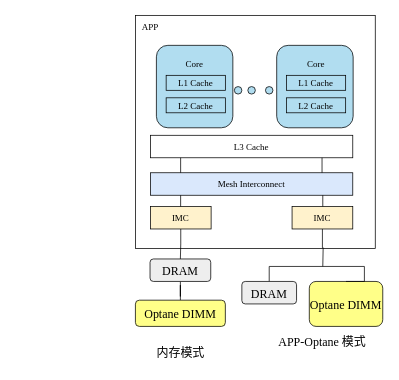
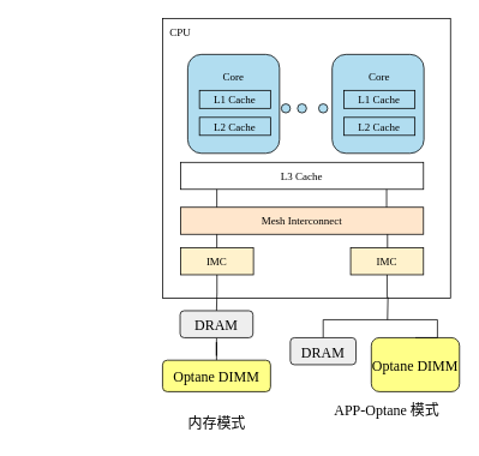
  <mxCell id="0" />
  <mxCell id="1" parent="0" />
  <mxCell id="2" value="" style="rounded=0;strokeColor=#000000;fontFamily=Times New Roman;" parent="1" vertex="1"><mxGeometry x="180" y="20" width="320" height="311" as="geometry" /></mxCell>
  <mxCell id="3" value="" style="rounded=1;fillColor=#b1ddf0;strokeColor=#000000;fontFamily=Times New Roman;" parent="1" vertex="1"><mxGeometry x="208" y="60" width="102" height="110" as="geometry" /></mxCell>
  <mxCell id="4" value="Core" style="text;strokeColor=none;fillColor=none;align=center;verticalAlign=middle;rounded=0;fontFamily=Times New Roman;" parent="1" vertex="1"><mxGeometry x="229" y="70" width="60" height="30" as="geometry" /></mxCell>
  <mxCell id="5" value="L1 Cache" style="rounded=0;fillColor=#b1ddf0;strokeColor=#000000;fontFamily=Times New Roman;" parent="1" vertex="1"><mxGeometry x="221" y="100" width="79" height="20" as="geometry" /></mxCell>
  <mxCell id="6" value="L2 Cache" style="rounded=0;fillColor=#b1ddf0;strokeColor=#000000;fontFamily=Times New Roman;" parent="1" vertex="1"><mxGeometry x="221" y="130" width="79" height="20" as="geometry" /></mxCell>
  <mxCell id="7" value="" style="ellipse;aspect=fixed;fontFamily=Times New Roman;" parent="1" vertex="1"><mxGeometry x="330" y="120" as="geometry" /></mxCell>
  <mxCell id="8" value="L3 Cache" style="rounded=0;fillColor=#ffffff;strokeColor=#000000;fontFamily=Times New Roman;" parent="1" vertex="1"><mxGeometry x="200" y="180" width="270" height="30" as="geometry" /></mxCell>
- <mxCell id="9" value="Mesh Interconnect" style="rounded=0;fillColor=#dae8fc;strokeColor=#000000;fontFamily=Times New Roman;" parent="1" vertex="1"><mxGeometry x="200" y="230" width="270" height="30" as="geometry" /></mxCell>
+ <mxCell id="9" value="Mesh Interconnect" style="rounded=0;fillColor=#ffe6cc;strokeColor=#000000;fontFamily=Times New Roman;" parent="1" vertex="1"><mxGeometry x="200" y="230" width="270" height="30" as="geometry" /></mxCell>
  <mxCell id="10" value="" style="edgeStyle=orthogonalEdgeStyle;rounded=0;orthogonalLoop=1;jettySize=auto;exitX=0.5;exitY=1;exitDx=0;exitDy=0;entryX=0.5;entryY=0;entryDx=0;entryDy=0;fontFamily=Times New Roman;fontSize=16;endArrow=none;endFill=0;" parent="1" source="11" target="29" edge="1"><mxGeometry relative="1" as="geometry" /></mxCell>
  <mxCell id="11" value="IMC" style="rounded=0;fillColor=#fff2cc;strokeColor=#000000;fontFamily=Times New Roman;" parent="1" vertex="1"><mxGeometry x="200" y="275" width="81" height="30" as="geometry" /></mxCell>
  <mxCell id="12" value="" style="edgeStyle=orthogonalEdgeStyle;rounded=0;orthogonalLoop=1;jettySize=auto;exitX=0.5;exitY=1;exitDx=0;exitDy=0;fontFamily=Times New Roman;fontSize=16;endArrow=none;endFill=0;" parent="1" source="13" edge="1"><mxGeometry relative="1" as="geometry"><mxPoint x="430" y="355" as="targetPoint" /></mxGeometry></mxCell>
  <mxCell id="13" value="IMC" style="rounded=0;fillColor=#fff2cc;strokeColor=#000000;fontFamily=Times New Roman;" parent="1" vertex="1"><mxGeometry x="389" y="275" width="81" height="30" as="geometry" /></mxCell>
  <mxCell id="14" value="" style="endArrow=none;rounded=0;fontFamily=Times New Roman;" parent="1" edge="1"><mxGeometry width="50" height="50" relative="1" as="geometry"><mxPoint x="429" y="230" as="sourcePoint" /><mxPoint x="429" y="210" as="targetPoint" /></mxGeometry></mxCell>
- <mxCell id="15" value="APP" style="text;strokeColor=none;fillColor=none;align=center;verticalAlign=middle;rounded=0;fontFamily=Times New Roman;" parent="1" vertex="1"><mxGeometry x="170" y="20" width="60" height="30" as="geometry" /></mxCell>
+ <mxCell id="15" value="CPU" style="text;strokeColor=none;fillColor=none;align=center;verticalAlign=middle;rounded=0;fontFamily=Times New Roman;" parent="1" vertex="1"><mxGeometry x="170" y="20" width="60" height="30" as="geometry" /></mxCell>
  <mxCell id="16" value="" style="rounded=1;fillColor=#b1ddf0;strokeColor=#000000;fontFamily=Times New Roman;" parent="1" vertex="1"><mxGeometry x="368.5" y="60" width="102" height="110" as="geometry" /></mxCell>
  <mxCell id="17" value="Core" style="text;strokeColor=none;fillColor=none;align=center;verticalAlign=middle;rounded=0;fontFamily=Times New Roman;" parent="1" vertex="1"><mxGeometry x="391" y="70" width="60" height="30" as="geometry" /></mxCell>
  <mxCell id="18" value="L1 Cache" style="rounded=0;fillColor=#b1ddf0;strokeColor=#000000;fontFamily=Times New Roman;" parent="1" vertex="1"><mxGeometry x="381.5" y="100" width="79" height="20" as="geometry" /></mxCell>
  <mxCell id="19" value="L2 Cache" style="rounded=0;fillColor=#b1ddf0;strokeColor=#000000;fontFamily=Times New Roman;" parent="1" vertex="1"><mxGeometry x="381.5" y="130" width="79" height="20" as="geometry" /></mxCell>
  <mxCell id="20" value="" style="ellipse;whiteSpace=wrap;html=1;aspect=fixed;fontSize=16;" parent="1" vertex="1"><mxGeometry x="20" y="290" as="geometry" /></mxCell>
  <mxCell id="21" value="" style="ellipse;aspect=fixed;fontSize=16;fillColor=#b1ddf0;strokeColor=#000000;fontFamily=Times New Roman;" parent="1" vertex="1"><mxGeometry x="312" y="115" width="10" height="10" as="geometry" /></mxCell>
  <mxCell id="22" value="" style="ellipse;aspect=fixed;fontSize=16;fillColor=#b1ddf0;strokeColor=#000000;fontFamily=Times New Roman;" parent="1" vertex="1"><mxGeometry x="330" y="115" width="10" height="10" as="geometry" /></mxCell>
  <mxCell id="23" value="" style="ellipse;aspect=fixed;fontSize=16;fillColor=#b1ddf0;strokeColor=#000000;fontFamily=Times New Roman;" parent="1" vertex="1"><mxGeometry x="353.5" y="115" width="10" height="10" as="geometry" /></mxCell>
  <mxCell id="24" value="Optane DIMM" style="rounded=1;fontSize=16;strokeColor=#000000;fillColor=#ffff88;fontFamily=Times New Roman;" parent="1" vertex="1"><mxGeometry x="412" y="375" width="98" height="60" as="geometry" /></mxCell>
  <mxCell id="25" value="" style="edgeStyle=orthogonalEdgeStyle;rounded=0;orthogonalLoop=1;jettySize=auto;exitX=0.5;exitY=0;exitDx=0;exitDy=0;entryX=0.75;entryY=0;entryDx=0;entryDy=0;fontFamily=Times New Roman;fontSize=16;endArrow=none;endFill=0;" parent="1" source="24" target="24" edge="1"><mxGeometry relative="1" as="geometry" /></mxCell>
  <mxCell id="26" value="" style="edgeStyle=orthogonalEdgeStyle;rounded=0;orthogonalLoop=1;jettySize=auto;exitX=0.5;exitY=0;exitDx=0;exitDy=0;entryX=0.75;entryY=0;entryDx=0;entryDy=0;fontFamily=Times New Roman;fontSize=16;endArrow=none;endFill=0;" parent="1" source="27" target="24" edge="1"><mxGeometry relative="1" as="geometry" /></mxCell>
  <mxCell id="27" value="DRAM" style="rounded=1;fontSize=16;strokeColor=#000000;fillColor=#eeeeee;fontFamily=Times New Roman;" parent="1" vertex="1"><mxGeometry x="322" y="375" width="73" height="30" as="geometry" /></mxCell>
  <mxCell id="28" value="" style="edgeStyle=orthogonalEdgeStyle;rounded=0;orthogonalLoop=1;jettySize=auto;exitX=0.5;exitY=1;exitDx=0;exitDy=0;fontFamily=Times New Roman;fontSize=16;endArrow=none;endFill=0;" parent="1" source="29" target="30" edge="1"><mxGeometry relative="1" as="geometry" /></mxCell>
  <mxCell id="29" value="DRAM" style="rounded=1;fontSize=16;strokeColor=#000000;fillColor=#eeeeee;fontFamily=Times New Roman;" parent="1" vertex="1"><mxGeometry x="199.5" y="345" width="81" height="30" as="geometry" /></mxCell>
  <mxCell id="30" value="Optane DIMM" style="rounded=1;fontSize=16;strokeColor=#000000;fillColor=#ffff88;fontFamily=Times New Roman;" parent="1" vertex="1"><mxGeometry x="180" y="400" width="120" height="35" as="geometry" /></mxCell>
  <mxCell id="31" value="" style="endArrow=none;rounded=0;fontFamily=Times New Roman;fontSize=16;" parent="1" edge="1"><mxGeometry width="50" height="50" relative="1" as="geometry"><mxPoint x="430" y="275" as="sourcePoint" /><mxPoint x="430" y="260" as="targetPoint" /></mxGeometry></mxCell>
  <mxCell id="32" value="" style="endArrow=none;rounded=0;fontFamily=Times New Roman;" parent="1" edge="1"><mxGeometry width="50" height="50" relative="1" as="geometry"><mxPoint x="240.32" y="230" as="sourcePoint" /><mxPoint x="240.32" y="210" as="targetPoint" /></mxGeometry></mxCell>
  <mxCell id="33" value="" style="endArrow=none;rounded=0;fontFamily=Times New Roman;fontSize=16;" parent="1" edge="1"><mxGeometry width="50" height="50" relative="1" as="geometry"><mxPoint x="240.32" y="275" as="sourcePoint" /><mxPoint x="240.32" y="260" as="targetPoint" /></mxGeometry></mxCell>
  <mxCell id="34" value="APP-Optane 模式" style="text;strokeColor=none;fillColor=none;align=center;verticalAlign=middle;rounded=0;fontFamily=简宋;fontSize=16;" parent="1" vertex="1"><mxGeometry x="370" y="440" width="119" height="30" as="geometry" /></mxCell>
  <mxCell id="35" value="内存模式" style="text;strokeColor=none;fillColor=none;align=center;verticalAlign=middle;rounded=0;fontFamily=Times New Roman;fontSize=16;" parent="1" vertex="1"><mxGeometry x="181" y="455" width="119" height="30" as="geometry" /></mxCell>
